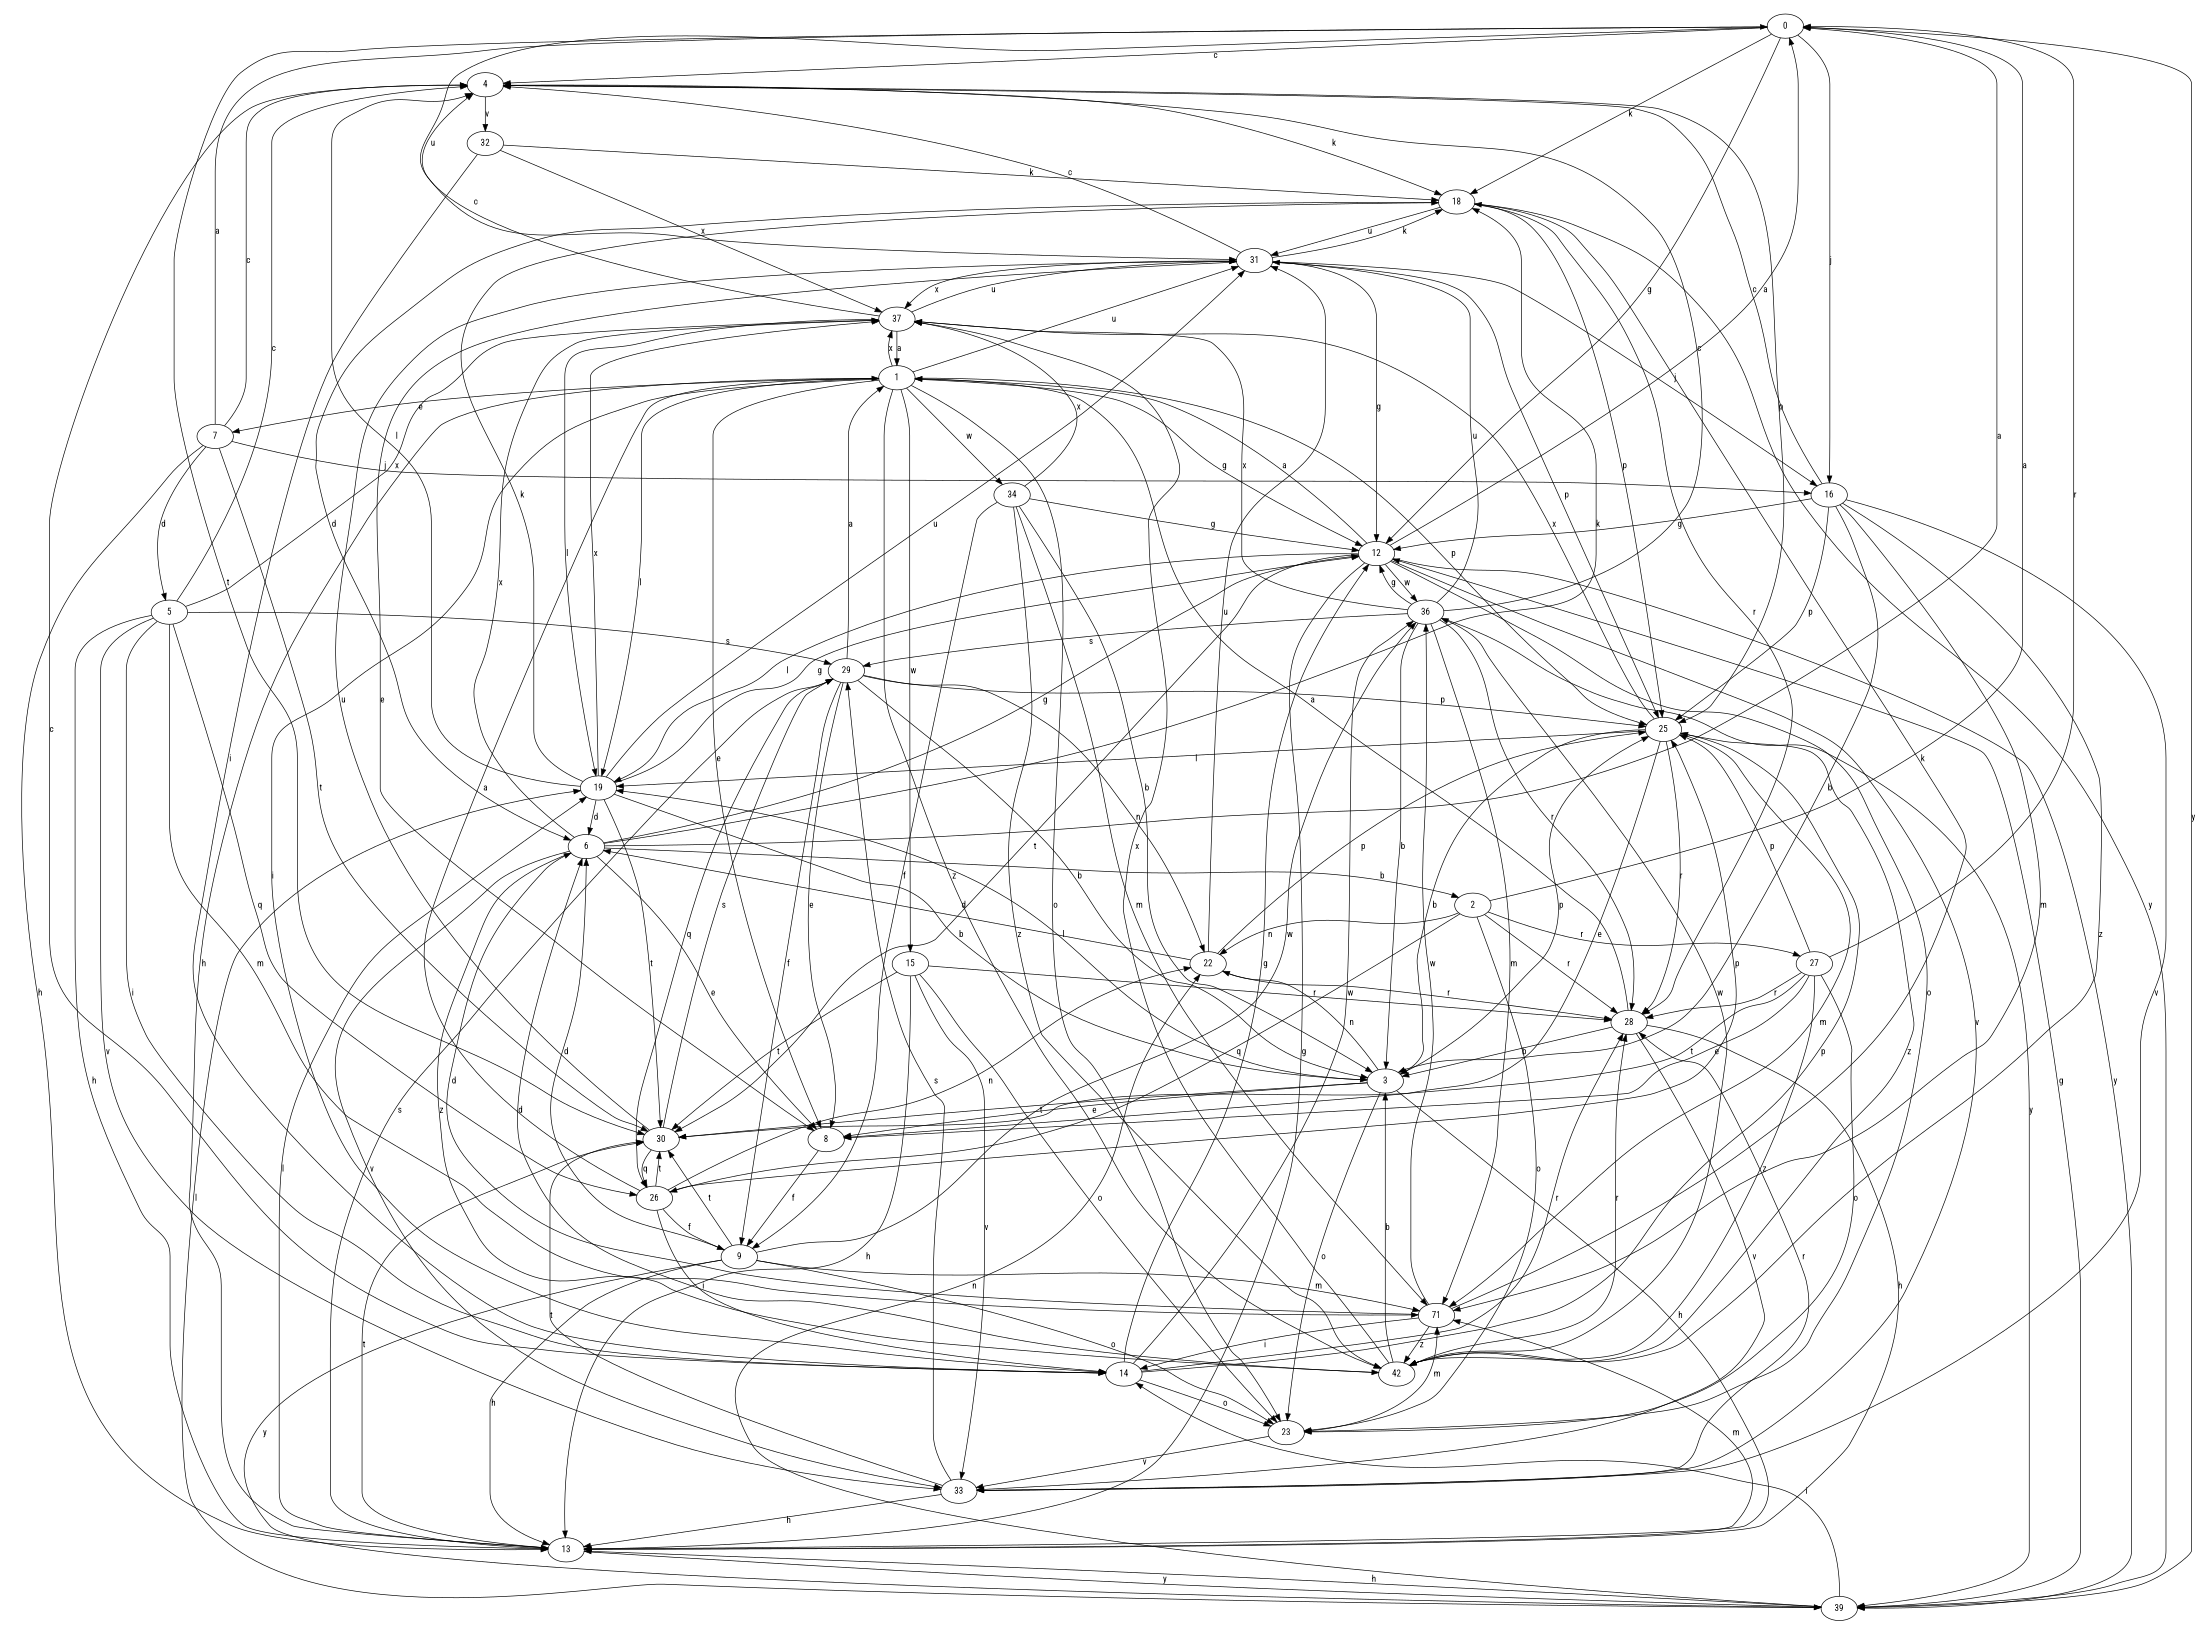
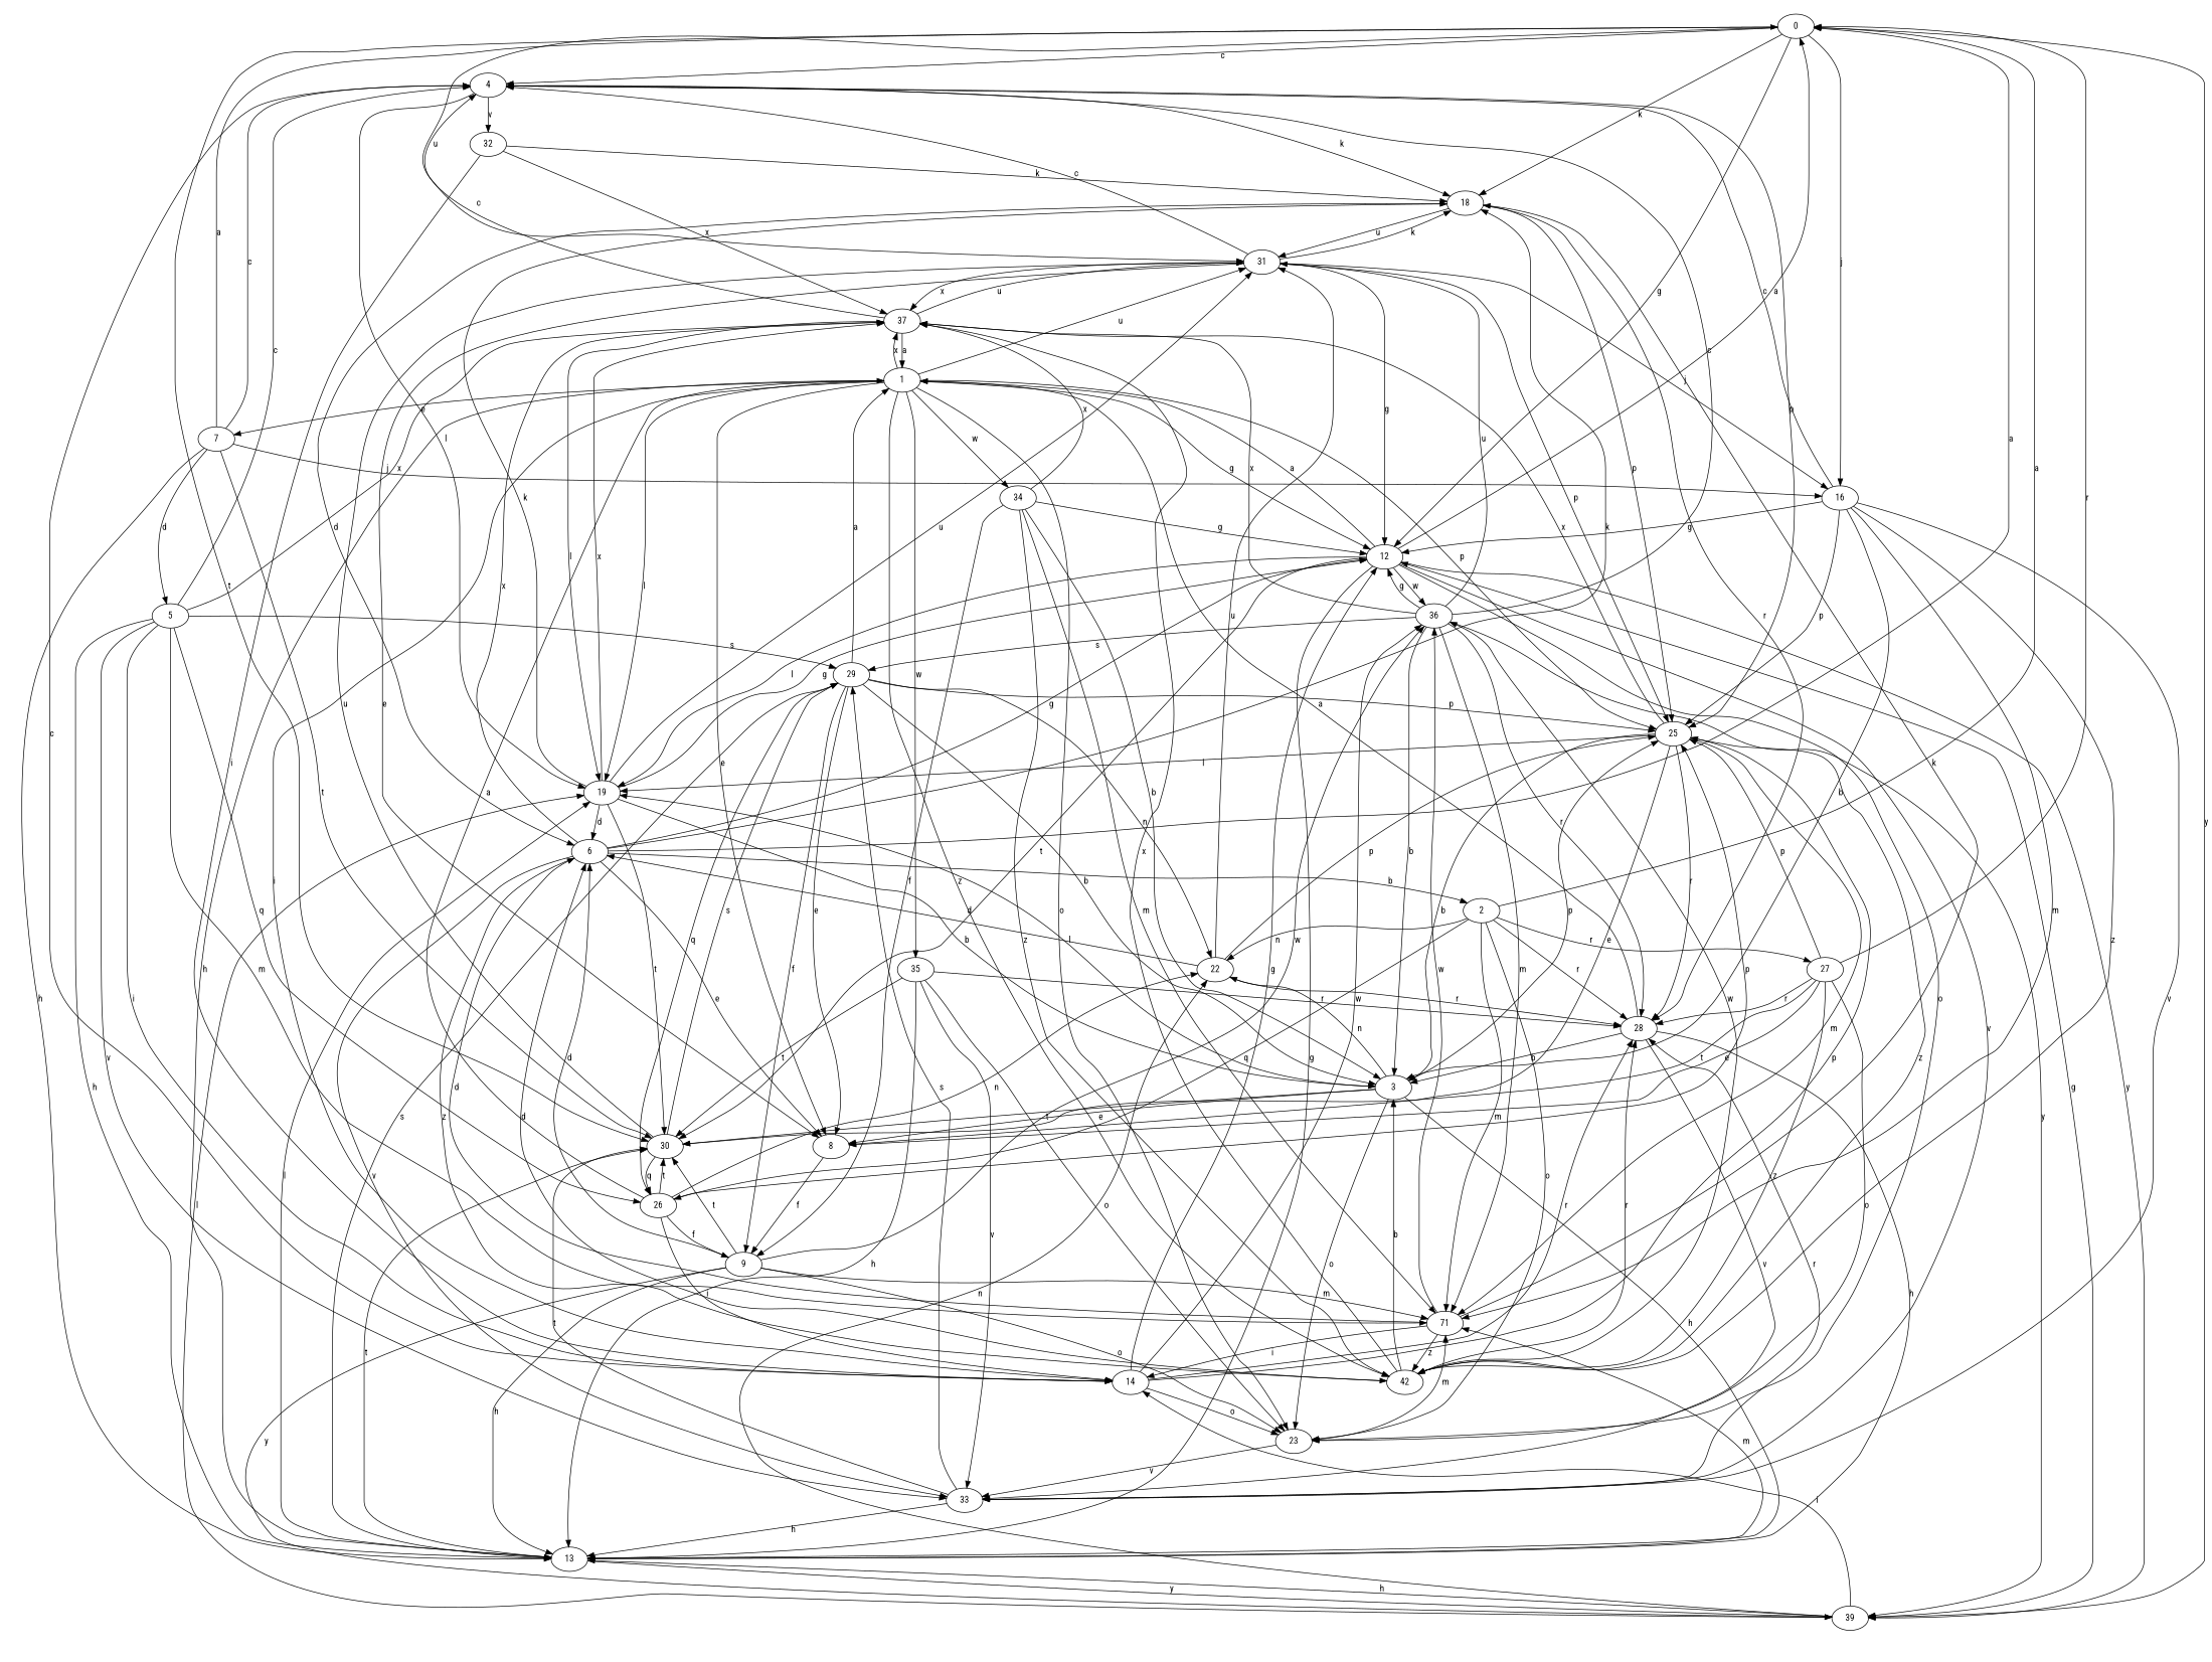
  strict digraph {
    fontname="Roboto Condensed"
    node [fontname="Roboto Condensed"]
    edge [fontname="Roboto Condensed"]
    0
    4
    12
    16
    18
    30
    31
    39
    19
    25
    32
    1
    13
    23
    33
    36
    42
    n18 [label=71]
    3
    28
    6
    27
    8
    26
    29
    37
    14
    22
    7
    34
-   35 [label=15]
+   35
    5
    9
    2
    0 -> 4 [label=c]
    0 -> 12 [label=g]
    0 -> 16 [label=j]
    0 -> 18 [label=k]
    0 -> 30 [label=t]
    0 -> 31 [label=u]
    0 -> 39 [label=y]
    4 -> 18 [label=k]
-   19 -> 4 [label=l]
+   4 -> 19 [label=l]
    4 -> 25 [label=p]
    4 -> 32 [label=v]
    12 -> 0 [label=a]
    12 -> 30 [label=t]
    12 -> 39 [label=y]
    12 -> 19 [label=l]
    12 -> 1 [label=a]
    12 -> 13 [label=g]
    12 -> 23 [label=o]
    12 -> 33 [label=v]
    12 -> 36 [label=w]
    16 -> 4 [label=c]
    16 -> 12 [label=g]
    16 -> 25 [label=p]
    16 -> 33 [label=v]
    16 -> 42 [label=z]
    16 -> n18 [label=m]
    16 -> 3 [label=b]
    18 -> 31 [label=u]
-   18 -> 39 [label=y]
    18 -> 25 [label=p]
    18 -> 28 [label=r]
    18 -> 6 [label=d]
    30 -> 31 [label=u]
    30 -> 26 [label=q]
    30 -> 29 [label=s]
    31 -> 4 [label=c]
    31 -> 12 [label=g]
    31 -> 16 [label=j]
    31 -> 18 [label=k]
    31 -> 25 [label=p]
    31 -> 8 [label=e]
    31 -> 37 [label=x]
    39 -> 12 [label=g]
    39 -> 19 [label=l]
    39 -> 13 [label=h]
    39 -> 14 [label=i]
    39 -> 22 [label=n]
    19 -> 12 [label=g]
    19 -> 18 [label=k]
    19 -> 30 [label=t]
    19 -> 31 [label=u]
    19 -> 3 [label=b]
    19 -> 6 [label=d]
    19 -> 37 [label=x]
    25 -> 19 [label=l]
    25 -> 42 [label=z]
    25 -> n18 [label=m]
    25 -> 3 [label=b]
    25 -> 28 [label=r]
    25 -> 8 [label=e]
    25 -> 37 [label=x]
    32 -> 18 [label=k]
    32 -> 37 [label=x]
    32 -> 14 [label=i]
    1 -> 12 [label=g]
    1 -> 31 [label=u]
    1 -> 19 [label=l]
    1 -> 25 [label=p]
    1 -> 13 [label=h]
    1 -> 23 [label=o]
    1 -> 42 [label=z]
    1 -> 8 [label=e]
    1 -> 37 [label=x]
    1 -> 14 [label=i]
    1 -> 7 [label=e]
    1 -> 34 [label=w]
    1 -> 35 [label=w]
    13 -> 30 [label=t]
    13 -> 39 [label=y]
    13 -> 19 [label=l]
    13 -> n18 [label=m]
    13 -> 29 [label=s]
    23 -> 33 [label=v]
    23 -> n18 [label=m]
    33 -> 30 [label=t]
    33 -> 13 [label=h]
    33 -> 28 [label=r]
    33 -> 29 [label=s]
    36 -> 4 [label=c]
    36 -> 12 [label=g]
    36 -> 31 [label=u]
    36 -> 39 [label=y]
    36 -> n18 [label=m]
    36 -> 3 [label=b]
    36 -> 28 [label=r]
    36 -> 29 [label=s]
    36 -> 37 [label=x]
    42 -> 36 [label=w]
    42 -> 3 [label=b]
    42 -> 28 [label=r]
    42 -> 6 [label=d]
    42 -> 37 [label=x]
    n18 -> 18 [label=k]
    n18 -> 36 [label=w]
    n18 -> 42 [label=z]
    n18 -> 6 [label=d]
    n18 -> 14 [label=i]
    3 -> 30 [label=t]
    3 -> 19 [label=l]
    3 -> 25 [label=p]
    3 -> 13 [label=h]
    3 -> 23 [label=o]
    3 -> 8 [label=e]
    3 -> 22 [label=n]
    28 -> 1 [label=a]
    28 -> 13 [label=h]
    28 -> 33 [label=v]
    28 -> 3 [label=b]
    6 -> 0 [label=a]
    6 -> 12 [label=g]
    6 -> 18 [label=k]
    6 -> 33 [label=v]
    6 -> 42 [label=z]
    6 -> 8 [label=e]
    6 -> 37 [label=x]
    6 -> 2 [label=b]
    27 -> 0 [label=r]
    27 -> 30 [label=t]
    27 -> 25 [label=p]
    27 -> 23 [label=o]
    27 -> 42 [label=z]
    27 -> 28 [label=r]
    27 -> 8 [label=e]
    8 -> 9 [label=f]
    26 -> 30 [label=t]
    26 -> 25 [label=p]
    26 -> 1 [label=a]
    26 -> 14 [label=i]
    26 -> 22 [label=n]
    26 -> 9 [label=f]
    29 -> 25 [label=p]
    29 -> 1 [label=a]
    29 -> 3 [label=b]
    29 -> 8 [label=e]
    29 -> 26 [label=q]
    29 -> 22 [label=n]
    29 -> 9 [label=f]
    37 -> 4 [label=c]
    37 -> 31 [label=u]
    37 -> 19 [label=l]
    37 -> 1 [label=a]
    14 -> 4 [label=c]
    14 -> 12 [label=g]
    14 -> 25 [label=p]
    14 -> 23 [label=o]
    14 -> 36 [label=w]
    14 -> 28 [label=r]
    22 -> 31 [label=u]
    22 -> 25 [label=p]
    22 -> 28 [label=r]
    22 -> 6 [label=d]
    7 -> 0 [label=a]
    7 -> 4 [label=c]
    7 -> 16 [label=j]
    7 -> 30 [label=t]
    7 -> 13 [label=h]
    7 -> 5 [label=d]
    34 -> 12 [label=g]
    34 -> 42 [label=z]
    34 -> n18 [label=m]
    34 -> 3 [label=b]
    34 -> 37 [label=x]
    34 -> 9 [label=f]
    35 -> 30 [label=t]
    35 -> 13 [label=h]
    35 -> 23 [label=o]
    35 -> 33 [label=v]
    35 -> 28 [label=r]
    5 -> 4 [label=c]
    5 -> 13 [label=h]
    5 -> 33 [label=v]
    5 -> n18 [label=m]
    5 -> 26 [label=q]
    5 -> 29 [label=s]
    5 -> 37 [label=x]
    5 -> 14 [label=i]
    9 -> 30 [label=t]
    9 -> 39 [label=y]
    9 -> 13 [label=h]
    9 -> 23 [label=o]
    9 -> 36 [label=w]
    9 -> n18 [label=m]
    9 -> 6 [label=d]
    2 -> 0 [label=a]
    2 -> 23 [label=o]
+   2 -> n18 [label=m]
    2 -> 28 [label=r]
    2 -> 27 [label=r]
    2 -> 26 [label=q]
    2 -> 22 [label=n]
  }
